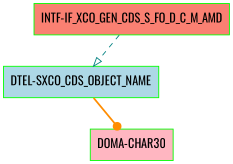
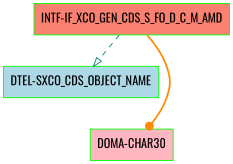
  digraph {
    fontname=Oswald
    node [color=green fontname=Oswald shape=box style=filled]
    edge [fontname=Oswald]
    n1 [fillcolor=salmon label="INTF-IF_XCO_GEN_CDS_S_FO_D_C_M_AMD"]
    "DTEL-SXCO_CDS_OBJECT_NAME" [fillcolor=lightblue]
    "DOMA-CHAR30" [fillcolor=lightpink]
    n1 -> "DTEL-SXCO_CDS_OBJECT_NAME" [arrowhead=onormal color=teal style=dashed]
-   "DTEL-SXCO_CDS_OBJECT_NAME" -> "DOMA-CHAR30" [arrowhead=dot color=darkorange style=bold]
+   n1 -> "DOMA-CHAR30" [arrowhead=dot color=darkorange style=bold]
  }
